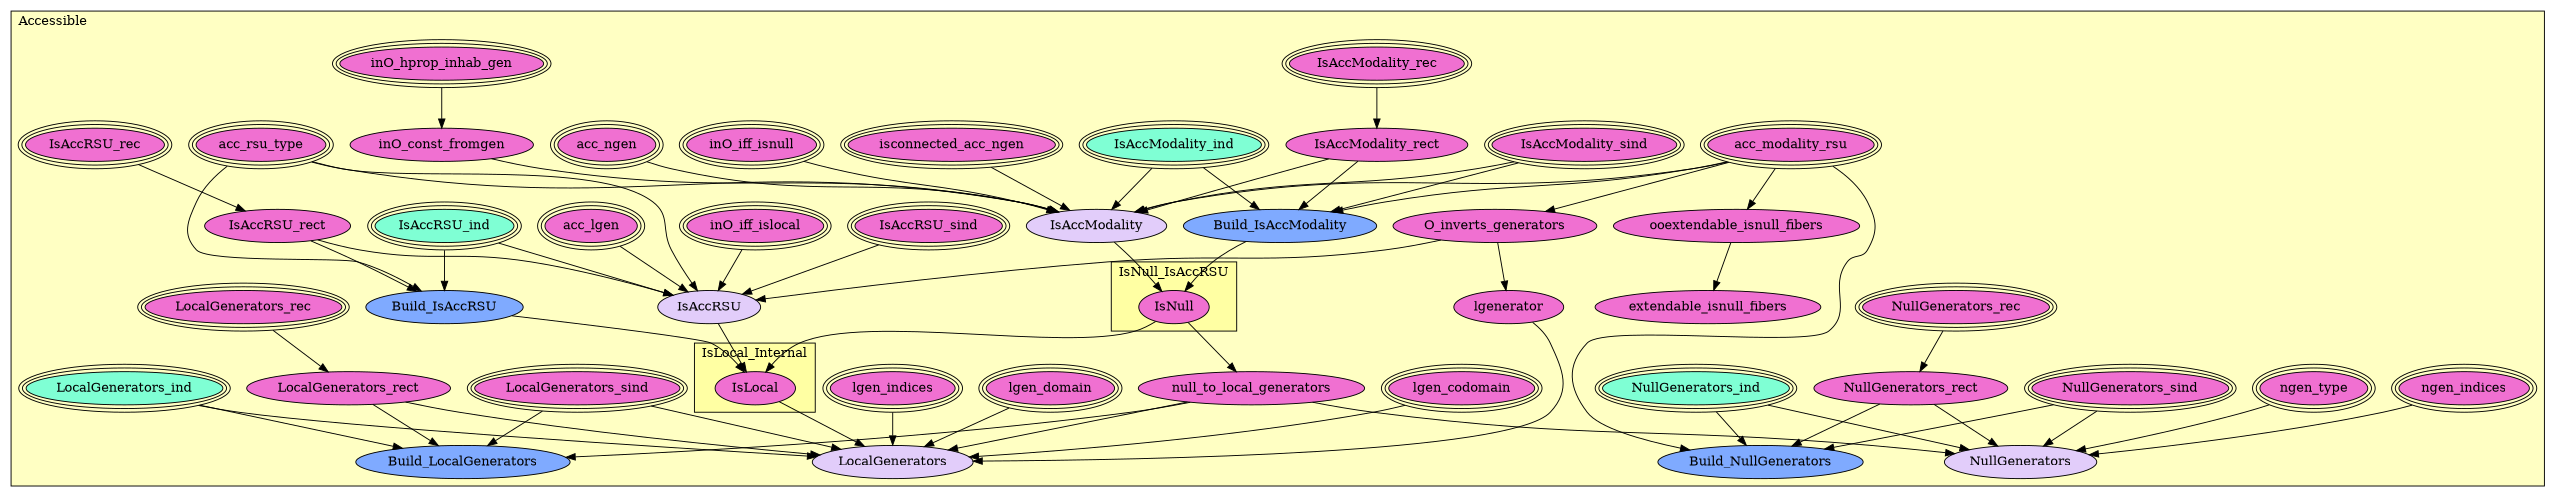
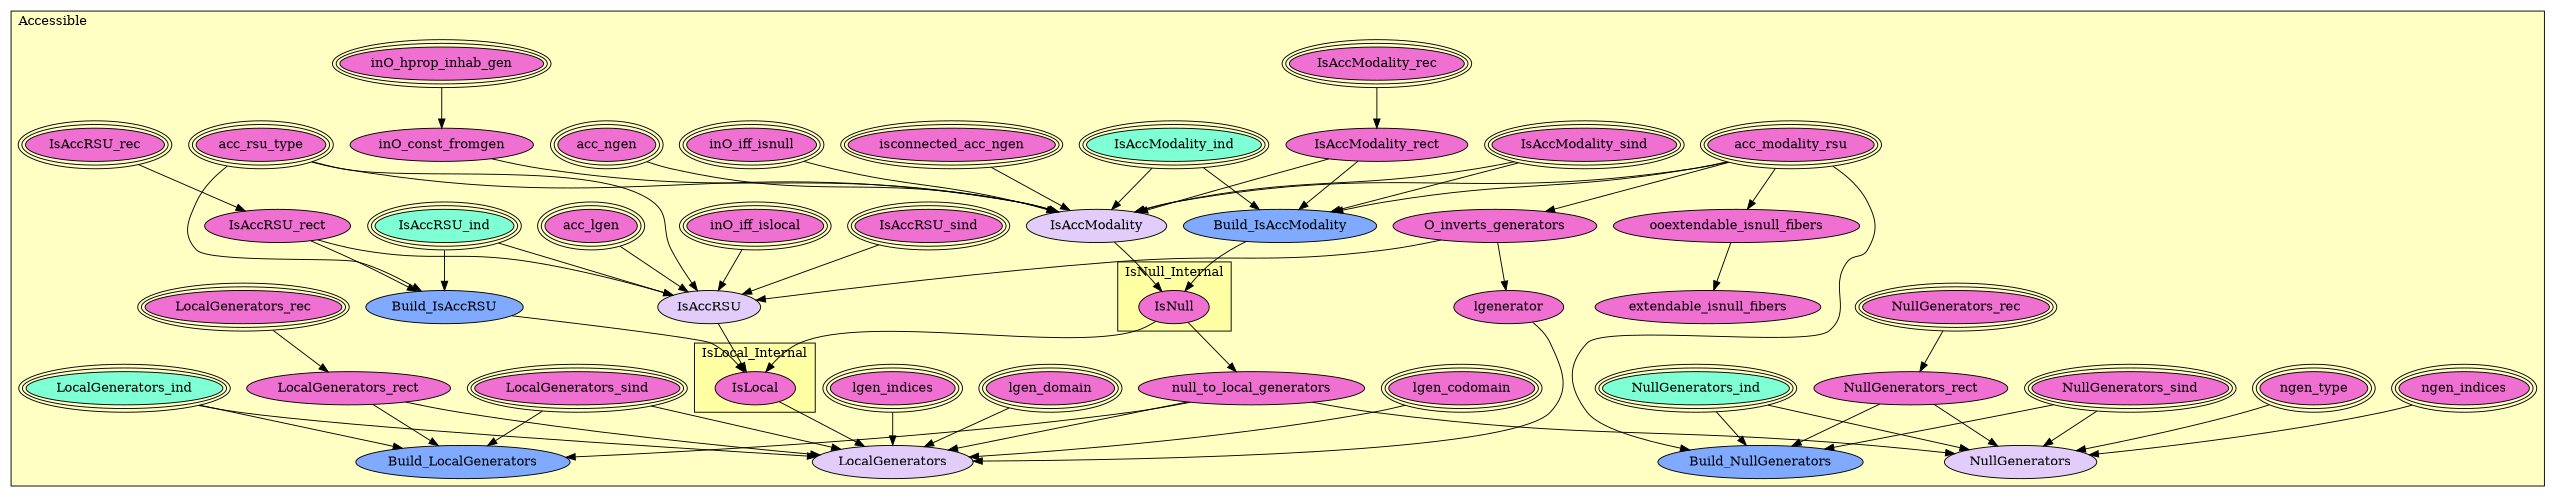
  digraph {
    node [fillcolor="#F070D1" style=filled peripheries=3]
    n1 [label=IsLocal peripheries=""]
    n2 [label=IsNull peripheries=""]
    n3 [label=acc_modality_rsu]
    n4 [label=acc_rsu_type]
    n5 [label=inO_hprop_inhab_gen]
    n6 [label=inO_const_fromgen peripheries=""]
    n7 [label=isconnected_acc_ngen]
    n8 [label=inO_iff_isnull]
    n9 [label=acc_ngen]
    n10 [label=IsAccModality_sind]
    n11 [label=IsAccModality_rec]
    n12 [fillcolor="#7FFFD4" label=IsAccModality_ind]
    n13 [label=IsAccModality_rect peripheries=""]
    n14 [fillcolor="#7FAAFF" label=Build_IsAccModality peripheries=""]
    n15 [fillcolor="#E2CDFA" label=IsAccModality peripheries=""]
    n16 [label=ooextendable_isnull_fibers peripheries=""]
    n17 [label=extendable_isnull_fibers peripheries=""]
    n18 [label=null_to_local_generators peripheries=""]
    n19 [label=ngen_type]
    n20 [label=ngen_indices]
    n21 [label=NullGenerators_sind]
    n22 [label=NullGenerators_rec]
    n23 [fillcolor="#7FFFD4" label=NullGenerators_ind]
    n24 [label=NullGenerators_rect peripheries=""]
    n25 [fillcolor="#7FAAFF" label=Build_NullGenerators peripheries=""]
    n26 [fillcolor="#E2CDFA" label=NullGenerators peripheries=""]
    n27 [label=O_inverts_generators peripheries=""]
    n28 [label=inO_iff_islocal]
    n29 [label=acc_lgen]
    n30 [label=IsAccRSU_sind]
    n31 [label=IsAccRSU_rec]
    n32 [fillcolor="#7FFFD4" label=IsAccRSU_ind]
    n33 [label=IsAccRSU_rect peripheries=""]
    n34 [fillcolor="#7FAAFF" label=Build_IsAccRSU peripheries=""]
    n35 [fillcolor="#E2CDFA" label=IsAccRSU peripheries=""]
    n36 [label=lgenerator peripheries=""]
    n37 [label=lgen_codomain]
    n38 [label=lgen_domain]
    n39 [label=lgen_indices]
    n40 [label=LocalGenerators_sind]
    n41 [label=LocalGenerators_rec]
    n42 [fillcolor="#7FFFD4" label=LocalGenerators_ind]
    n43 [label=LocalGenerators_rect peripheries=""]
    n44 [fillcolor="#7FAAFF" label=Build_LocalGenerators peripheries=""]
    n45 [fillcolor="#E2CDFA" label=LocalGenerators peripheries=""]
    subgraph cluster_1 {
      fillcolor="#FFFFC3"
      label=Accessible
      labeljust=l
      style=filled
      n3
      n4
      n5
      n6
      n7
      n8
      n9
      n10
      n11
      n12
      n13
      n14
      n15
      n16
      n17
      n18
      n19
      n20
      n21
      n22
      n23
      n24
      n25
      n26
      n27
      n28
      n29
      n30
      n31
      n32
      n33
      n34
      n35
      n36
      n37
      n38
      n39
      n40
      n41
      n42
      n43
      n44
      n45
      subgraph cluster_2 {
        fillcolor="#FFFFA3"
        label=IsLocal_Internal
        labeljust=l
        style=filled
        n1
      }
      subgraph cluster_3 {
        fillcolor="#FFFFA3"
-       label=IsNull_IsAccRSU
+       label=IsNull_Internal
        labeljust=l
        style=filled
        n2
      }
    }
    n1 -> n45
    n2 -> n1
    n2 -> n18
    n3 -> n14
    n3 -> n15
    n3 -> n16
    n3 -> n25
    n3 -> n27
    n4 -> n15
    n4 -> n34
    n4 -> n35
    n5 -> n6
    n6 -> n15
    n7 -> n15
    n8 -> n15
    n9 -> n15
    n10 -> n14
    n10 -> n15
    n11 -> n13
    n12 -> n14
    n12 -> n15
    n13 -> n14
    n13 -> n15
    n14 -> n2
    n15 -> n2
    n16 -> n17
    n18 -> n26
    n18 -> n44
    n18 -> n45
    n19 -> n26
    n20 -> n26
    n21 -> n25
    n21 -> n26
    n22 -> n24
    n23 -> n25
    n23 -> n26
    n24 -> n25
    n24 -> n26
    n27 -> n35
    n27 -> n36
    n28 -> n35
    n29 -> n35
    n30 -> n35
    n31 -> n33
    n32 -> n34
    n32 -> n35
    n33 -> n34
    n33 -> n35
    n34 -> n1
    n35 -> n1
    n36 -> n45
    n37 -> n45
    n38 -> n45
    n39 -> n45
    n40 -> n44
    n40 -> n45
    n41 -> n43
    n42 -> n44
    n42 -> n45
    n43 -> n44
    n43 -> n45
  }
